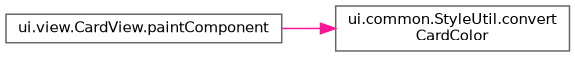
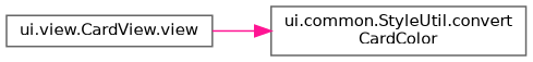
  digraph {
    rankdir=RL
    node [fillcolor=white fontname=Helvetica fontsize=10 shape=box style=filled]
    n1 [color=gray40 fontcolor=black height=0.2 label="ui.common.StyleUtil.convert\lCardColor" width=0.4]
-   n2 [color=grey40 height=0.2 label="ui.view.CardView.paintComponent" width=0.4]
+   n2 [color=grey40 height=0.2 label="ui.view.CardView.view" width=0.4]
    n1 -> n2 [color=deeppink dir=back fontname=Helvetica fontsize=10 labelfontname=Helvetica labelfontsize=10 style=solid]
  }
